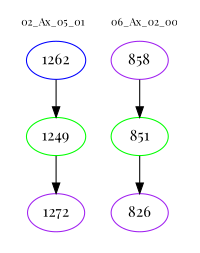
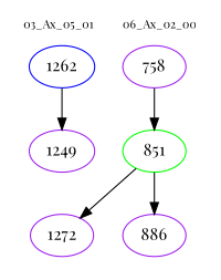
  digraph {
    fontname="Playfair Display"
    node [color=purple fontname="Playfair Display"]
    edge [color=black fontname="Playfair Display"]
    n1 [color=blue label=1262]
-   n2 [color=green label=1249]
+   n2 [label=1249]
    n3 [label=1272]
-   n4 [label=858]
+   n4 [label=758]
    n5 [color=green label=851]
-   n6 [label=826]
+   n6 [label=886]
    subgraph cluster_1 {
      color=white
      fontsize=10
-     label="02_Ax_05_01"
+     label="03_Ax_05_01"
      n1
      n2
      n3
    }
    subgraph cluster_2 {
      color=white
      fontsize=10
      label="06_Ax_02_00"
      n4
      n5
      n6
    }
    n1 -> n2
-   n2 -> n3
+   n5 -> n3
    n4 -> n5
    n5 -> n6
  }
